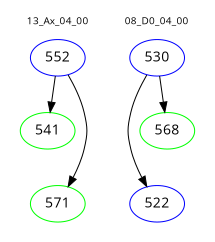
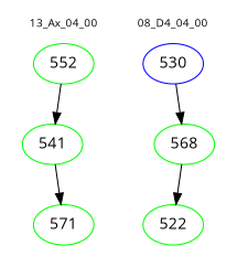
  digraph {
    fontname="Open Sans"
    node [color=blue fontname="Open Sans"]
    edge [color=black fontname="Open Sans"]
-   n1 [label=552]
+   n1 [color=green label=552]
    n2 [color=green label=541]
    n3 [color=green label=571]
    n4 [label=530]
-   n5 [label=522]
+   n5 [color=green label=522]
    n6 [color=green label=568]
    subgraph cluster_1 {
      color=white
      fontsize=10
      label="13_Ax_04_00"
      n1
      n2
      n3
    }
    subgraph cluster_2 {
      color=white
      fontsize=10
-     label="08_D0_04_00"
+     label="08_D4_04_00"
      n4
      n5
      n6
    }
    n1 -> n2
-   n1 -> n3
-   n4 -> n5
+   n2 -> n3
+   n6 -> n5
    n4 -> n6
  }
